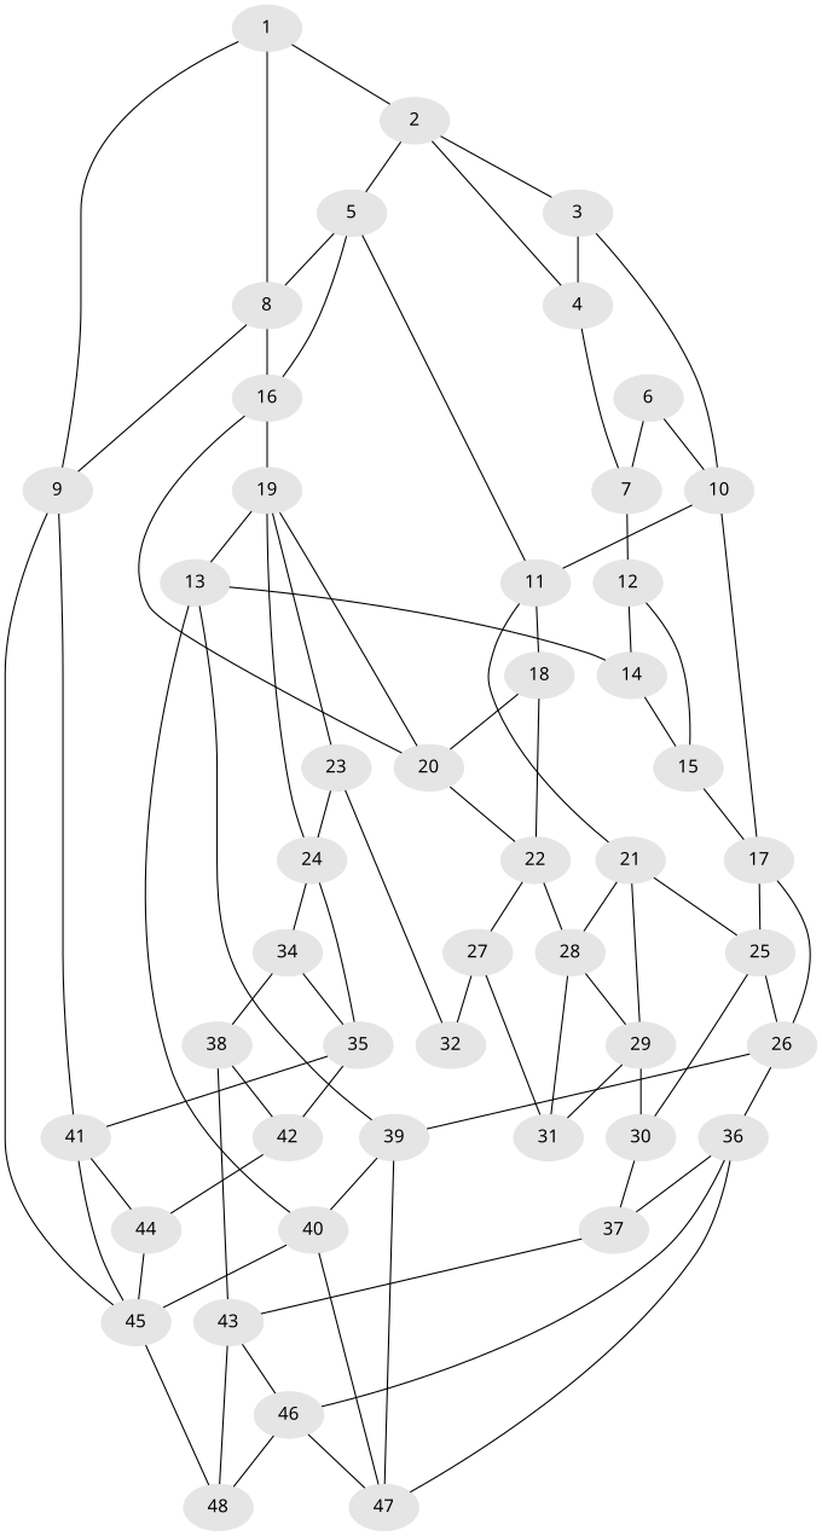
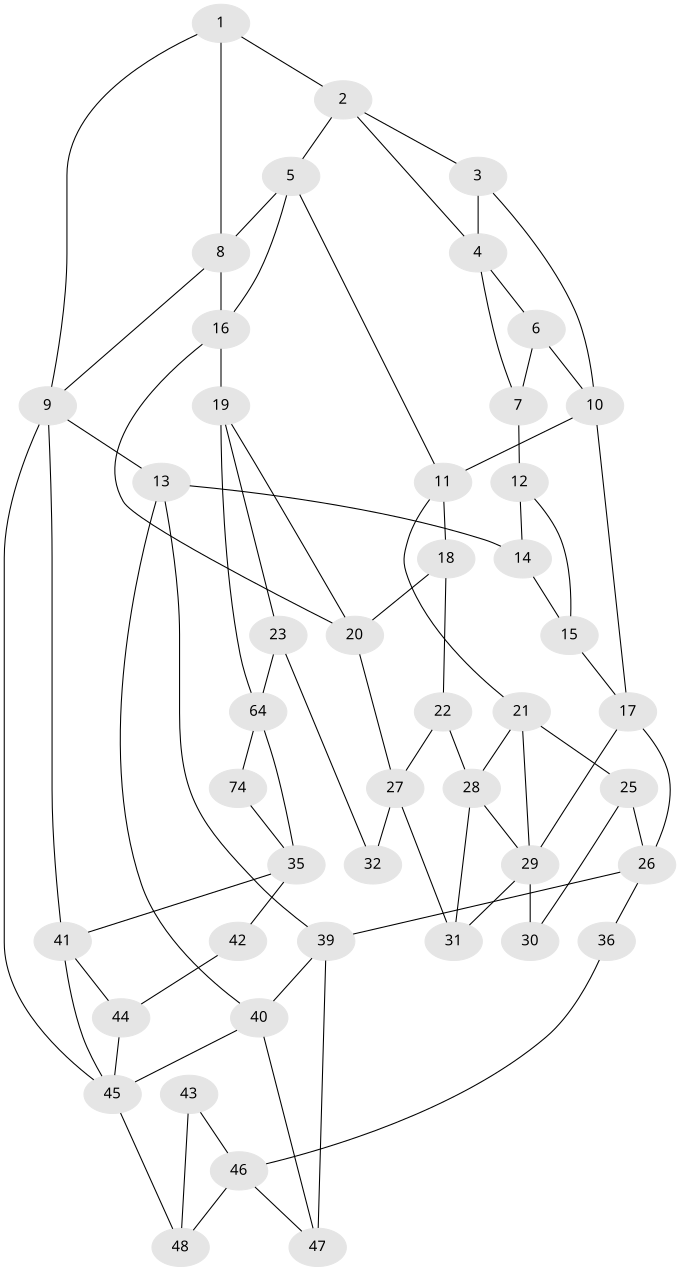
  graph {
    fontname="Noto Sans"
    node [color=gray90 fontname="Noto Sans" style=filled]
    edge [fontname="Noto Sans" weight=1.0]
    1
    2
    8
    9
    3
    4
    5
    16
    13
    41
    45
    10
    6
    7
    11
    17
    12
    18
    21
    19
    20
    14
    15
    39
    40
    44
    48
    25
    26
    22
    28
    29
    47
    23
-   24
+   24 [label=64]
    30
    36
    27
    32
-   34
+   34 [label=74]
    35
    31
-   38
    42
-   37
    46
    43
    1 -- 2
    1 -- 8
    1 -- 9
    2 -- 3
    2 -- 4
    2 -- 5
    8 -- 9
    8 -- 16
-   19 -- 13
+   9 -- 13
    9 -- 41
    9 -- 45
    3 -- 4
    3 -- 10
+   4 -- 6
    4 -- 7
    5 -- 8
    5 -- 16
    5 -- 11
    16 -- 19
    16 -- 20
    13 -- 14 [weight=2.0]
    13 -- 39
    13 -- 40
    41 -- 45
    41 -- 44
    45 -- 48
    10 -- 11
    10 -- 17
    6 -- 10
    6 -- 7
    7 -- 12 [weight=2.0]
    11 -- 18
    11 -- 21
-   17 -- 25
+   17 -- 29
    17 -- 26
    12 -- 14
    12 -- 15
    18 -- 20
    18 -- 22
    21 -- 25
    21 -- 28
    21 -- 29
    19 -- 20
    19 -- 23
    19 -- 24
-   20 -- 22
+   20 -- 27
    14 -- 15
    15 -- 17
    39 -- 40
    39 -- 47
    40 -- 45
    40 -- 47
    44 -- 45
    25 -- 26
    25 -- 30
    26 -- 39
    26 -- 36
    22 -- 28
    22 -- 27
    28 -- 29
    28 -- 31
    29 -- 30
    29 -- 31
    23 -- 24
    23 -- 32
    24 -- 34
    24 -- 35
-   30 -- 37
-   36 -- 47
-   36 -- 37
    36 -- 46
    27 -- 32 [weight=2.0]
    27 -- 31
    34 -- 35
-   34 -- 38
    35 -- 41
    35 -- 42
-   38 -- 42
-   38 -- 43
    42 -- 44 [weight=2.0]
-   37 -- 43
    46 -- 48
    46 -- 47
    43 -- 48 [weight=2.0]
    43 -- 46
  }
